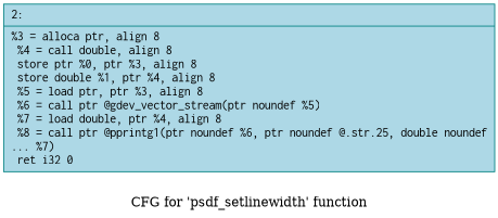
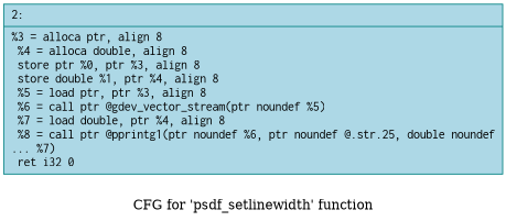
  digraph {
    label="CFG for 'psdf_setlinewidth' function"
-   n1 [color=teal fillcolor=lightblue fontname=Courier label="{2:\l|  %3 = alloca ptr, align 8\l  %4 = call double, align 8\l  store ptr %0, ptr %3, align 8\l  store double %1, ptr %4, align 8\l  %5 = load ptr, ptr %3, align 8\l  %6 = call ptr @gdev_vector_stream(ptr noundef %5)\l  %7 = load double, ptr %4, align 8\l  %8 = call ptr @pprintg1(ptr noundef %6, ptr noundef @.str.25, double noundef\l... %7)\l  ret i32 0\l}" shape=record style=filled]
+   n1 [color=teal fillcolor=lightblue fontname=Courier label="{2:\l|  %3 = alloca ptr, align 8\l  %4 = alloca double, align 8\l  store ptr %0, ptr %3, align 8\l  store double %1, ptr %4, align 8\l  %5 = load ptr, ptr %3, align 8\l  %6 = call ptr @gdev_vector_stream(ptr noundef %5)\l  %7 = load double, ptr %4, align 8\l  %8 = call ptr @pprintg1(ptr noundef %6, ptr noundef @.str.25, double noundef\l... %7)\l  ret i32 0\l}" shape=record style=filled]
  }
